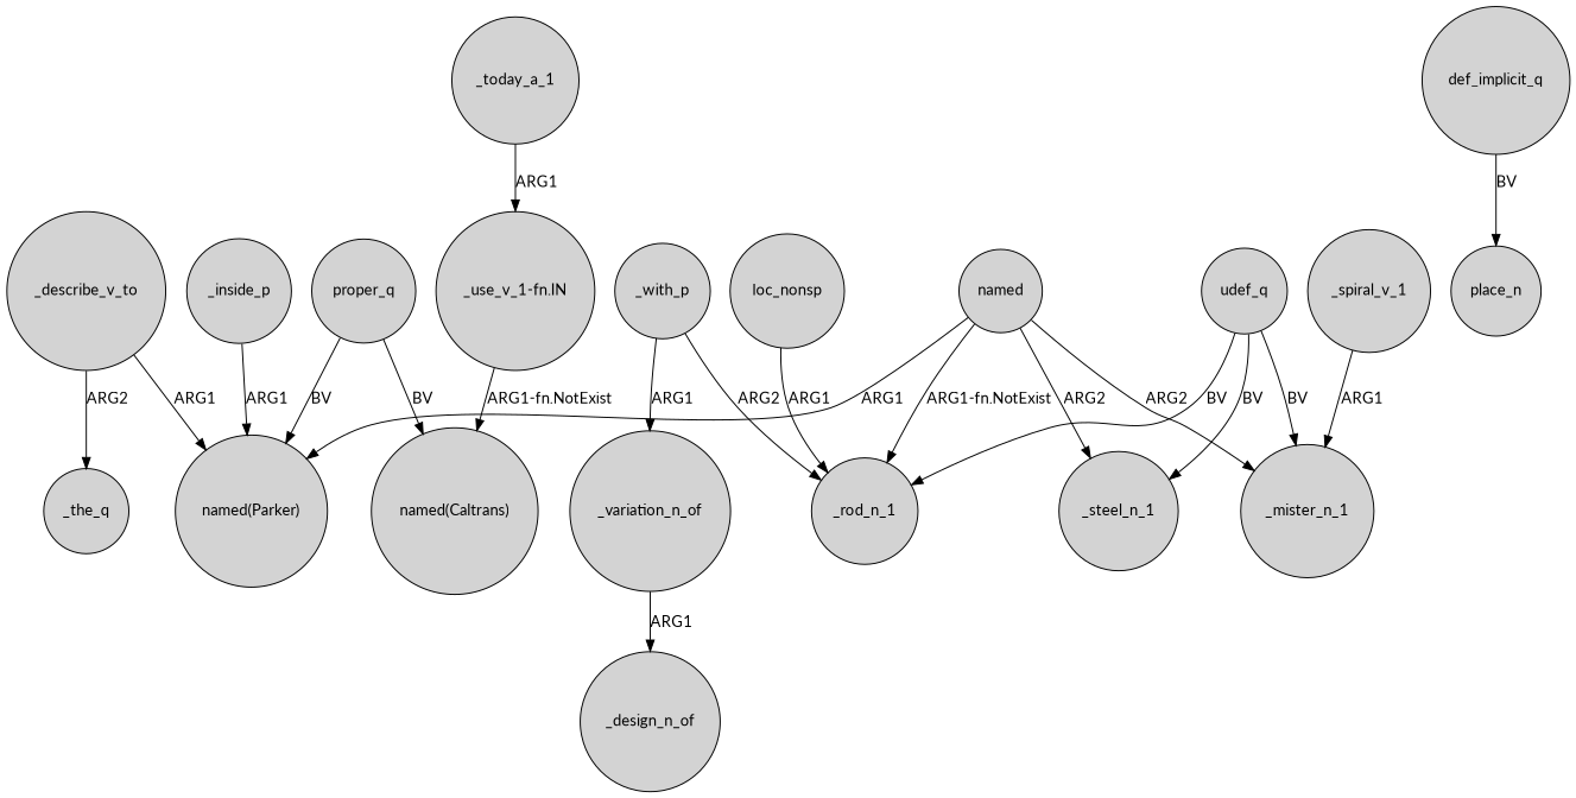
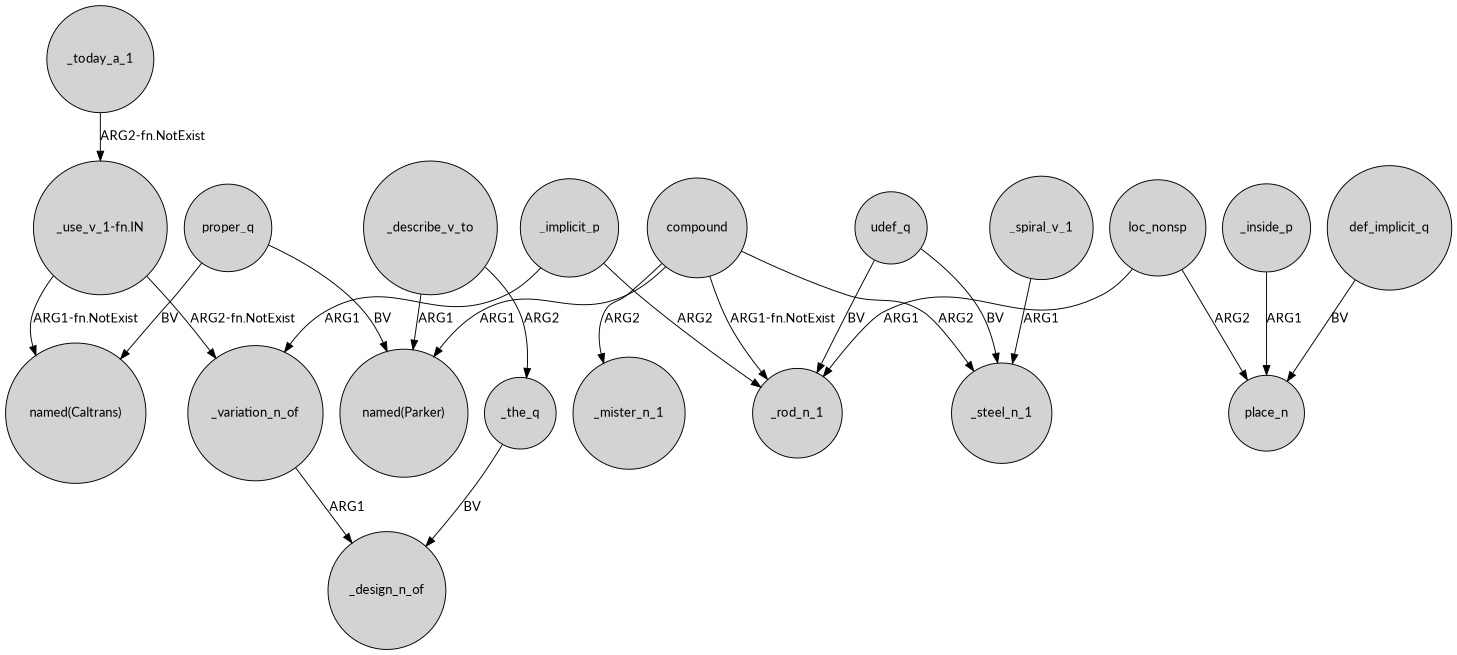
  digraph {
    fontname=Lato
    node [fontname=Lato shape=circle style=filled]
    edge [fontname=Lato]
    "_use_v_1-fn.IN"
    "named(Caltrans)"
    _variation_n_of
    _design_n_of
    proper_q
    "named(Parker)"
    loc_nonsp
    _rod_n_1
    place_n
    _describe_v_to
    _the_q
-   compound [label=named]
+   compound
    _mister_n_1
    _steel_n_1
-   _with_p
+   _with_p [label=_implicit_p]
    udef_q
    def_implicit_q
    _inside_p
    _today_a_1
    _spiral_v_1
    "_use_v_1-fn.IN" -> "named(Caltrans)" [label="ARG1-fn.NotExist"]
+   "_use_v_1-fn.IN" -> _variation_n_of [label="ARG2-fn.NotExist"]
    _variation_n_of -> _design_n_of [label=ARG1]
    proper_q -> "named(Caltrans)" [label=BV]
    proper_q -> "named(Parker)" [label=BV]
    loc_nonsp -> _rod_n_1 [label=ARG1]
+   loc_nonsp -> place_n [label=ARG2]
    _describe_v_to -> "named(Parker)" [label=ARG1]
    _describe_v_to -> _the_q [label=ARG2]
+   _the_q -> _design_n_of [label=BV]
    compound -> "named(Parker)" [label=ARG1]
    compound -> _rod_n_1 [label="ARG1-fn.NotExist"]
    compound -> _mister_n_1 [label=ARG2]
    compound -> _steel_n_1 [label=ARG2]
    _with_p -> _variation_n_of [label=ARG1]
    _with_p -> _rod_n_1 [label=ARG2]
    udef_q -> _rod_n_1 [label=BV]
-   udef_q -> _mister_n_1 [label=BV]
    udef_q -> _steel_n_1 [label=BV]
    def_implicit_q -> place_n [label=BV]
-   _inside_p -> "named(Parker)" [label=ARG1]
-   _today_a_1 -> "_use_v_1-fn.IN" [label=ARG1]
-   _spiral_v_1 -> _mister_n_1 [label=ARG1]
+   _inside_p -> place_n [label=ARG1]
+   _today_a_1 -> "_use_v_1-fn.IN" [label="ARG2-fn.NotExist"]
+   _spiral_v_1 -> _steel_n_1 [label=ARG1]
  }
